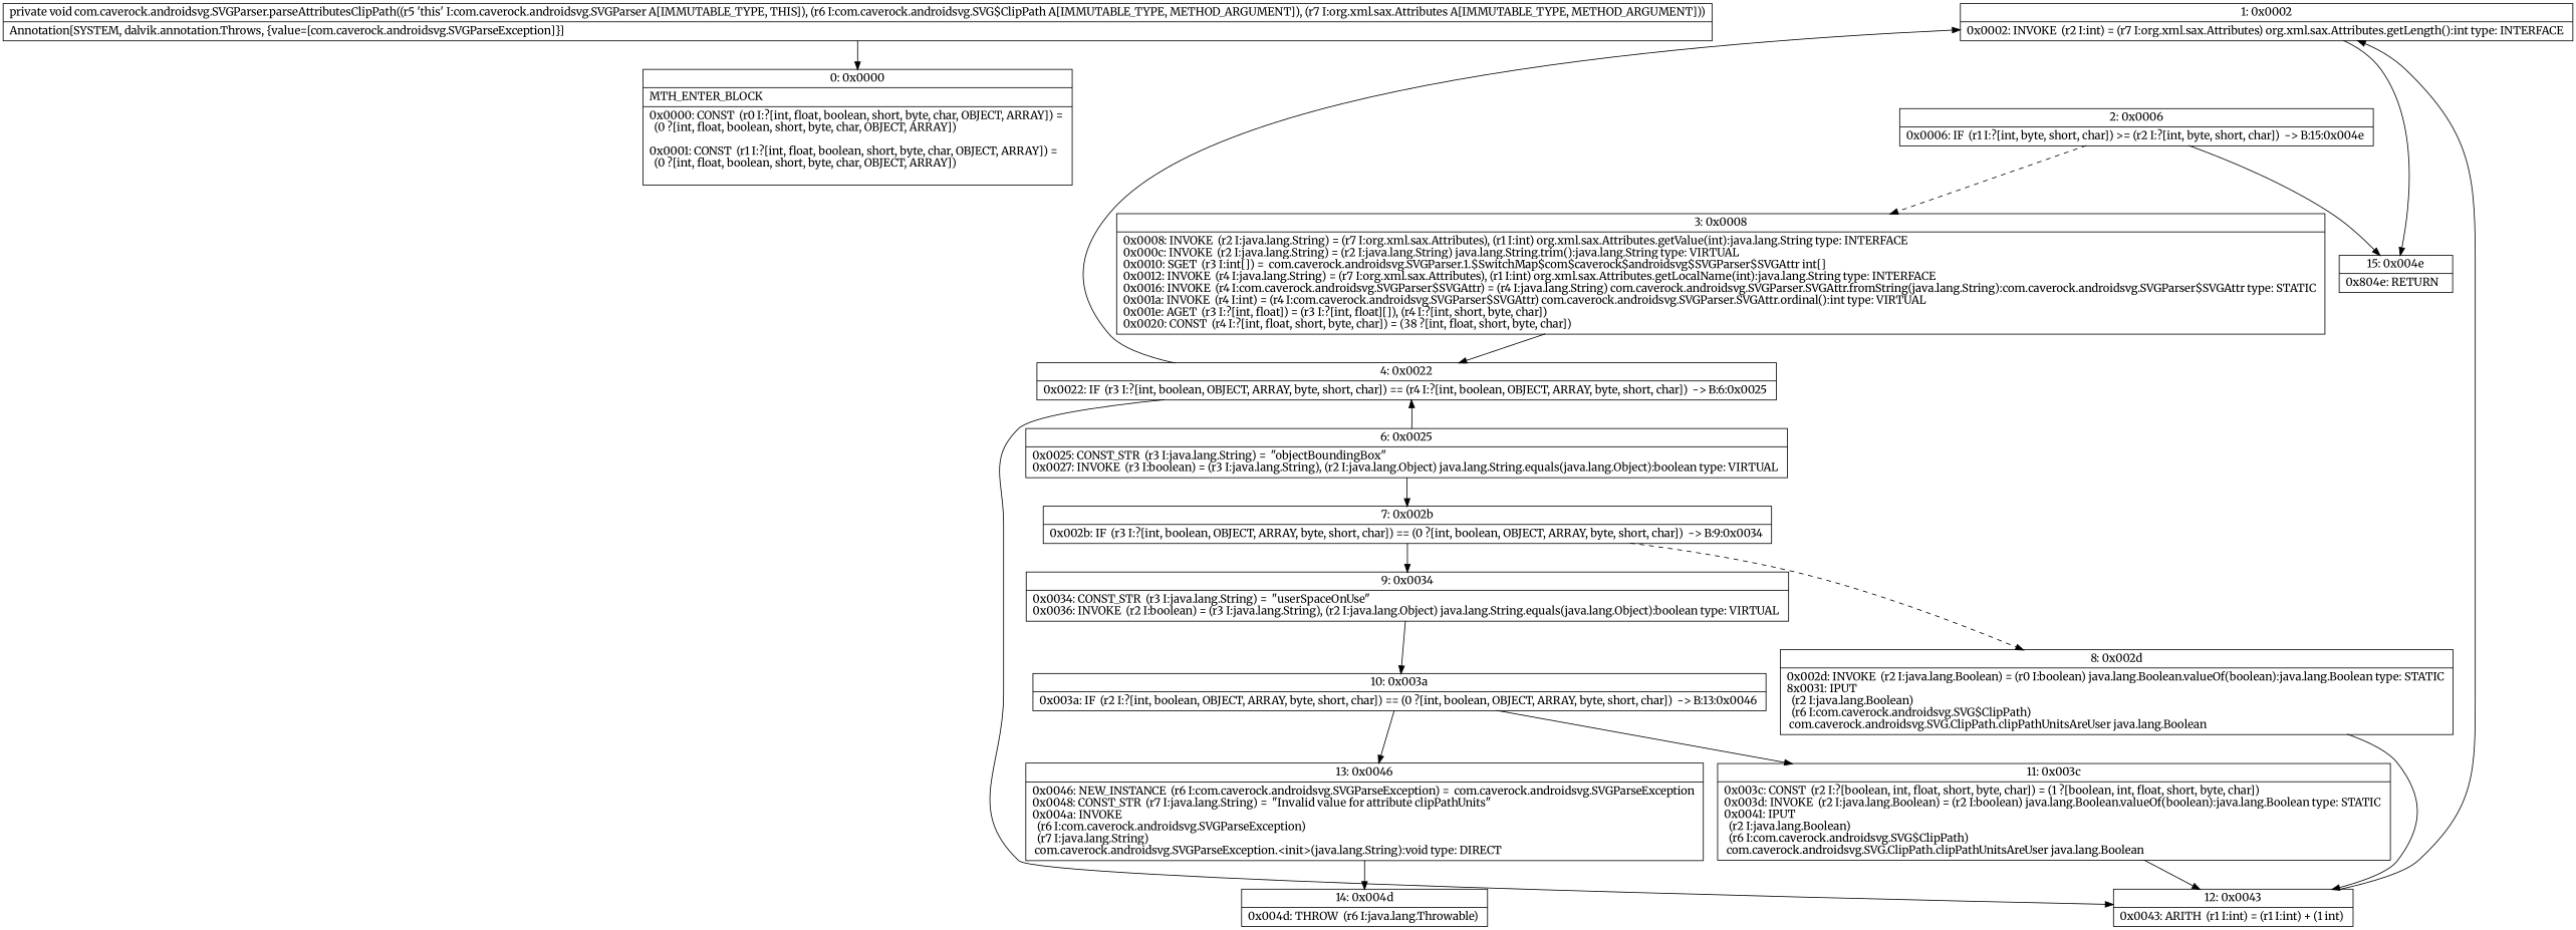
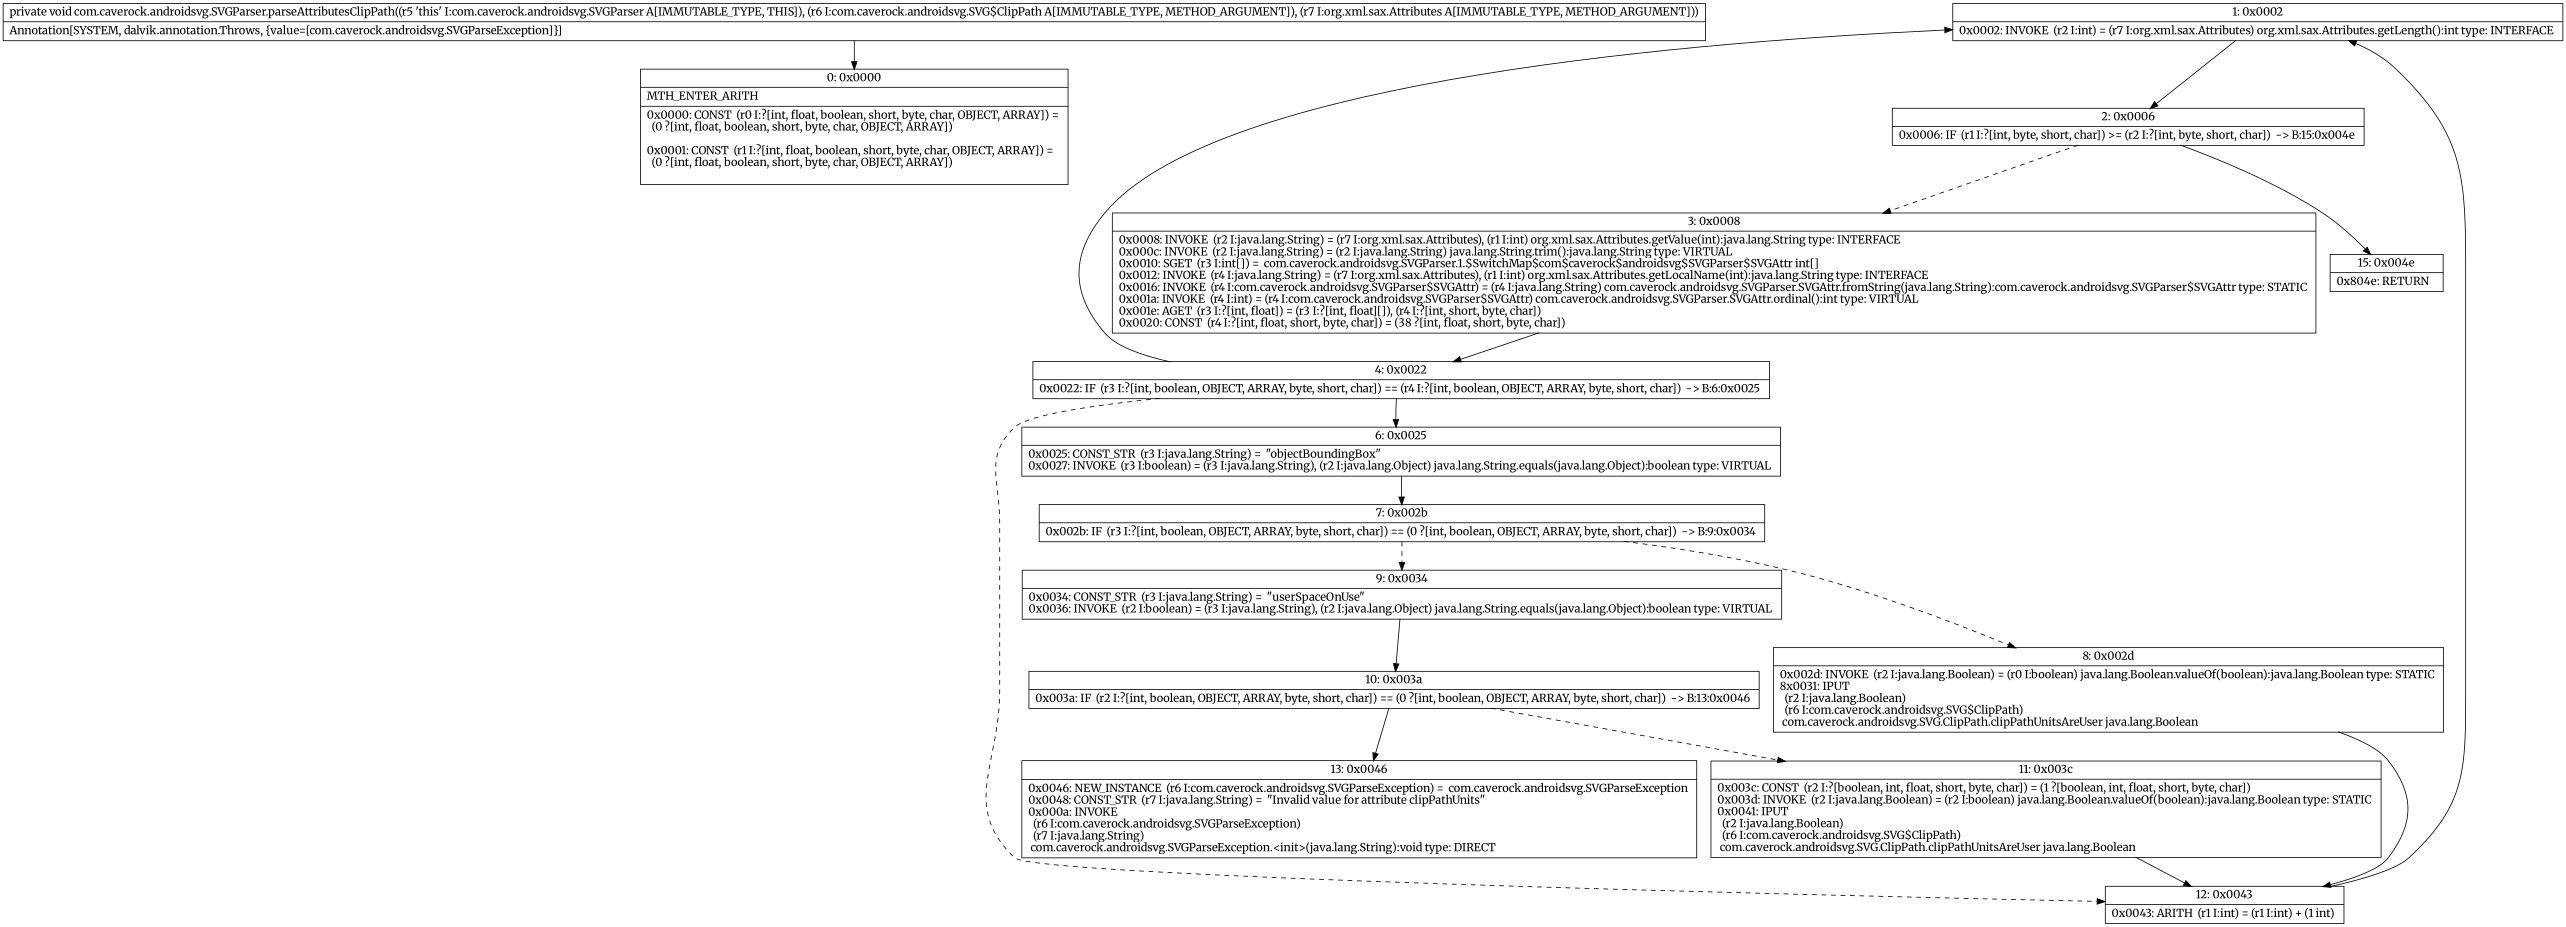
  digraph {
    fontname=Merriweather
    node [fontname=Merriweather shape=record]
    edge [fontname=Merriweather]
-   n1 [label="{0\:\ 0x0000|MTH_ENTER_BLOCK\l|0x0000: CONST  (r0 I:?[int, float, boolean, short, byte, char, OBJECT, ARRAY]) = \l  (0 ?[int, float, boolean, short, byte, char, OBJECT, ARRAY])\l \l0x0001: CONST  (r1 I:?[int, float, boolean, short, byte, char, OBJECT, ARRAY]) = \l  (0 ?[int, float, boolean, short, byte, char, OBJECT, ARRAY])\l \l}"]
+   n1 [label="{0\:\ 0x0000|MTH_ENTER_ARITH\l|0x0000: CONST  (r0 I:?[int, float, boolean, short, byte, char, OBJECT, ARRAY]) = \l  (0 ?[int, float, boolean, short, byte, char, OBJECT, ARRAY])\l \l0x0001: CONST  (r1 I:?[int, float, boolean, short, byte, char, OBJECT, ARRAY]) = \l  (0 ?[int, float, boolean, short, byte, char, OBJECT, ARRAY])\l \l}"]
    n2 [label="{1\:\ 0x0002|0x0002: INVOKE  (r2 I:int) = (r7 I:org.xml.sax.Attributes) org.xml.sax.Attributes.getLength():int type: INTERFACE \l}"]
    n3 [label="{2\:\ 0x0006|0x0006: IF  (r1 I:?[int, byte, short, char]) \>= (r2 I:?[int, byte, short, char])  \-\> B:15:0x004e \l}"]
    n4 [label="{3\:\ 0x0008|0x0008: INVOKE  (r2 I:java.lang.String) = (r7 I:org.xml.sax.Attributes), (r1 I:int) org.xml.sax.Attributes.getValue(int):java.lang.String type: INTERFACE \l0x000c: INVOKE  (r2 I:java.lang.String) = (r2 I:java.lang.String) java.lang.String.trim():java.lang.String type: VIRTUAL \l0x0010: SGET  (r3 I:int[]) =  com.caverock.androidsvg.SVGParser.1.$SwitchMap$com$caverock$androidsvg$SVGParser$SVGAttr int[] \l0x0012: INVOKE  (r4 I:java.lang.String) = (r7 I:org.xml.sax.Attributes), (r1 I:int) org.xml.sax.Attributes.getLocalName(int):java.lang.String type: INTERFACE \l0x0016: INVOKE  (r4 I:com.caverock.androidsvg.SVGParser$SVGAttr) = (r4 I:java.lang.String) com.caverock.androidsvg.SVGParser.SVGAttr.fromString(java.lang.String):com.caverock.androidsvg.SVGParser$SVGAttr type: STATIC \l0x001a: INVOKE  (r4 I:int) = (r4 I:com.caverock.androidsvg.SVGParser$SVGAttr) com.caverock.androidsvg.SVGParser.SVGAttr.ordinal():int type: VIRTUAL \l0x001e: AGET  (r3 I:?[int, float]) = (r3 I:?[int, float][]), (r4 I:?[int, short, byte, char]) \l0x0020: CONST  (r4 I:?[int, float, short, byte, char]) = (38 ?[int, float, short, byte, char]) \l}"]
    n5 [label="{15\:\ 0x004e|0x804e: RETURN   \l}"]
    n6 [label="{4\:\ 0x0022|0x0022: IF  (r3 I:?[int, boolean, OBJECT, ARRAY, byte, short, char]) == (r4 I:?[int, boolean, OBJECT, ARRAY, byte, short, char])  \-\> B:6:0x0025 \l}"]
    n7 [label="{6\:\ 0x0025|0x0025: CONST_STR  (r3 I:java.lang.String) =  \"objectBoundingBox\" \l0x0027: INVOKE  (r3 I:boolean) = (r3 I:java.lang.String), (r2 I:java.lang.Object) java.lang.String.equals(java.lang.Object):boolean type: VIRTUAL \l}"]
    n8 [label="{12\:\ 0x0043|0x0043: ARITH  (r1 I:int) = (r1 I:int) + (1 int) \l}"]
    n9 [label="{7\:\ 0x002b|0x002b: IF  (r3 I:?[int, boolean, OBJECT, ARRAY, byte, short, char]) == (0 ?[int, boolean, OBJECT, ARRAY, byte, short, char])  \-\> B:9:0x0034 \l}"]
    n10 [label="{8\:\ 0x002d|0x002d: INVOKE  (r2 I:java.lang.Boolean) = (r0 I:boolean) java.lang.Boolean.valueOf(boolean):java.lang.Boolean type: STATIC \l8x0031: IPUT  \l  (r2 I:java.lang.Boolean)\l  (r6 I:com.caverock.androidsvg.SVG$ClipPath)\l com.caverock.androidsvg.SVG.ClipPath.clipPathUnitsAreUser java.lang.Boolean \l}"]
    n11 [label="{9\:\ 0x0034|0x0034: CONST_STR  (r3 I:java.lang.String) =  \"userSpaceOnUse\" \l0x0036: INVOKE  (r2 I:boolean) = (r3 I:java.lang.String), (r2 I:java.lang.Object) java.lang.String.equals(java.lang.Object):boolean type: VIRTUAL \l}"]
    n12 [label="{10\:\ 0x003a|0x003a: IF  (r2 I:?[int, boolean, OBJECT, ARRAY, byte, short, char]) == (0 ?[int, boolean, OBJECT, ARRAY, byte, short, char])  \-\> B:13:0x0046 \l}"]
    n13 [label="{11\:\ 0x003c|0x003c: CONST  (r2 I:?[boolean, int, float, short, byte, char]) = (1 ?[boolean, int, float, short, byte, char]) \l0x003d: INVOKE  (r2 I:java.lang.Boolean) = (r2 I:boolean) java.lang.Boolean.valueOf(boolean):java.lang.Boolean type: STATIC \l0x0041: IPUT  \l  (r2 I:java.lang.Boolean)\l  (r6 I:com.caverock.androidsvg.SVG$ClipPath)\l com.caverock.androidsvg.SVG.ClipPath.clipPathUnitsAreUser java.lang.Boolean \l}"]
-   n14 [label="{13\:\ 0x0046|0x0046: NEW_INSTANCE  (r6 I:com.caverock.androidsvg.SVGParseException) =  com.caverock.androidsvg.SVGParseException \l0x0048: CONST_STR  (r7 I:java.lang.String) =  \"Invalid value for attribute clipPathUnits\" \l0x004a: INVOKE  \l  (r6 I:com.caverock.androidsvg.SVGParseException)\l  (r7 I:java.lang.String)\l com.caverock.androidsvg.SVGParseException.\<init\>(java.lang.String):void type: DIRECT \l}"]
-   n15 [label="{14\:\ 0x004d|0x004d: THROW  (r6 I:java.lang.Throwable) \l}"]
+   n14 [label="{13\:\ 0x0046|0x0046: NEW_INSTANCE  (r6 I:com.caverock.androidsvg.SVGParseException) =  com.caverock.androidsvg.SVGParseException \l0x0048: CONST_STR  (r7 I:java.lang.String) =  \"Invalid value for attribute clipPathUnits\" \l0x000a: INVOKE  \l  (r6 I:com.caverock.androidsvg.SVGParseException)\l  (r7 I:java.lang.String)\l com.caverock.androidsvg.SVGParseException.\<init\>(java.lang.String):void type: DIRECT \l}"]
    n16 [label="{private void com.caverock.androidsvg.SVGParser.parseAttributesClipPath((r5 'this' I:com.caverock.androidsvg.SVGParser A[IMMUTABLE_TYPE, THIS]), (r6 I:com.caverock.androidsvg.SVG$ClipPath A[IMMUTABLE_TYPE, METHOD_ARGUMENT]), (r7 I:org.xml.sax.Attributes A[IMMUTABLE_TYPE, METHOD_ARGUMENT]))  | Annotation[SYSTEM, dalvik.annotation.Throws, \{value=[com.caverock.androidsvg.SVGParseException]\}]\l}"]
-   n2 -> n5
+   n2 -> n3
    n3 -> n4 [style=dashed]
    n3 -> n5
    n4 -> n6
    n6 -> n2
-   n7 -> n6
-   n6 -> n8 [style=solid]
+   n6 -> n7
+   n6 -> n8 [style=dashed]
    n7 -> n9
    n8 -> n2
    n9 -> n10 [style=dashed]
-   n9 -> n11
+   n9 -> n11 [style=dashed]
    n10 -> n8
    n11 -> n12
-   n12 -> n13 [style=solid]
+   n12 -> n13 [style=dashed]
    n12 -> n14
    n13 -> n8
-   n14 -> n15
    n16 -> n1
  }
